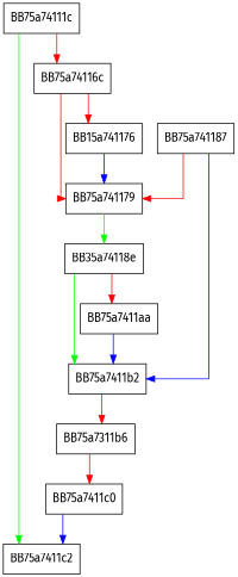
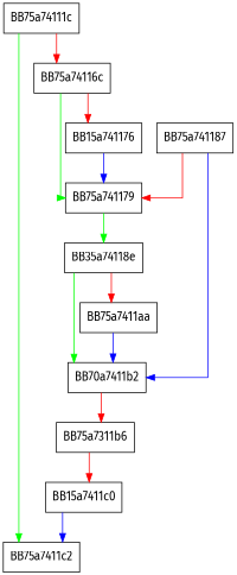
  digraph {
    fontname="Fira Sans"
    splines=ortho
    node [fontname="Fira Sans" shape=box]
    edge [color=red fontname="Fira Sans"]
    BB75a74111c
    BB75a7411c2
    BB75a74116c
    BB75a741179
    n5 [label=BB15a741176]
    n6 [label=BB35a74118e]
-   BB75a7411b2
+   BB75a7411b2 [label=BB70a7411b2]
    BB75a7411aa
    BB75a741187
    n10 [label=BB75a7311b6]
-   BB75a7411c0
+   BB75a7411c0 [label=BB15a7411c0]
    BB75a74111c -> BB75a7411c2 [color=green]
    BB75a74111c -> BB75a74116c
-   BB75a74116c -> BB75a741179
+   BB75a74116c -> BB75a741179 [color=green]
    BB75a74116c -> n5
    BB75a741179 -> n6 [color=green]
    n5 -> BB75a741179 [color=blue]
    n6 -> BB75a7411b2 [color=green]
    n6 -> BB75a7411aa
    BB75a7411b2 -> n10
    BB75a7411aa -> BB75a7411b2 [color=blue]
    BB75a741187 -> BB75a741179
    BB75a741187 -> BB75a7411b2 [color=blue]
    n10 -> BB75a7411c0
    BB75a7411c0 -> BB75a7411c2 [color=blue]
  }
